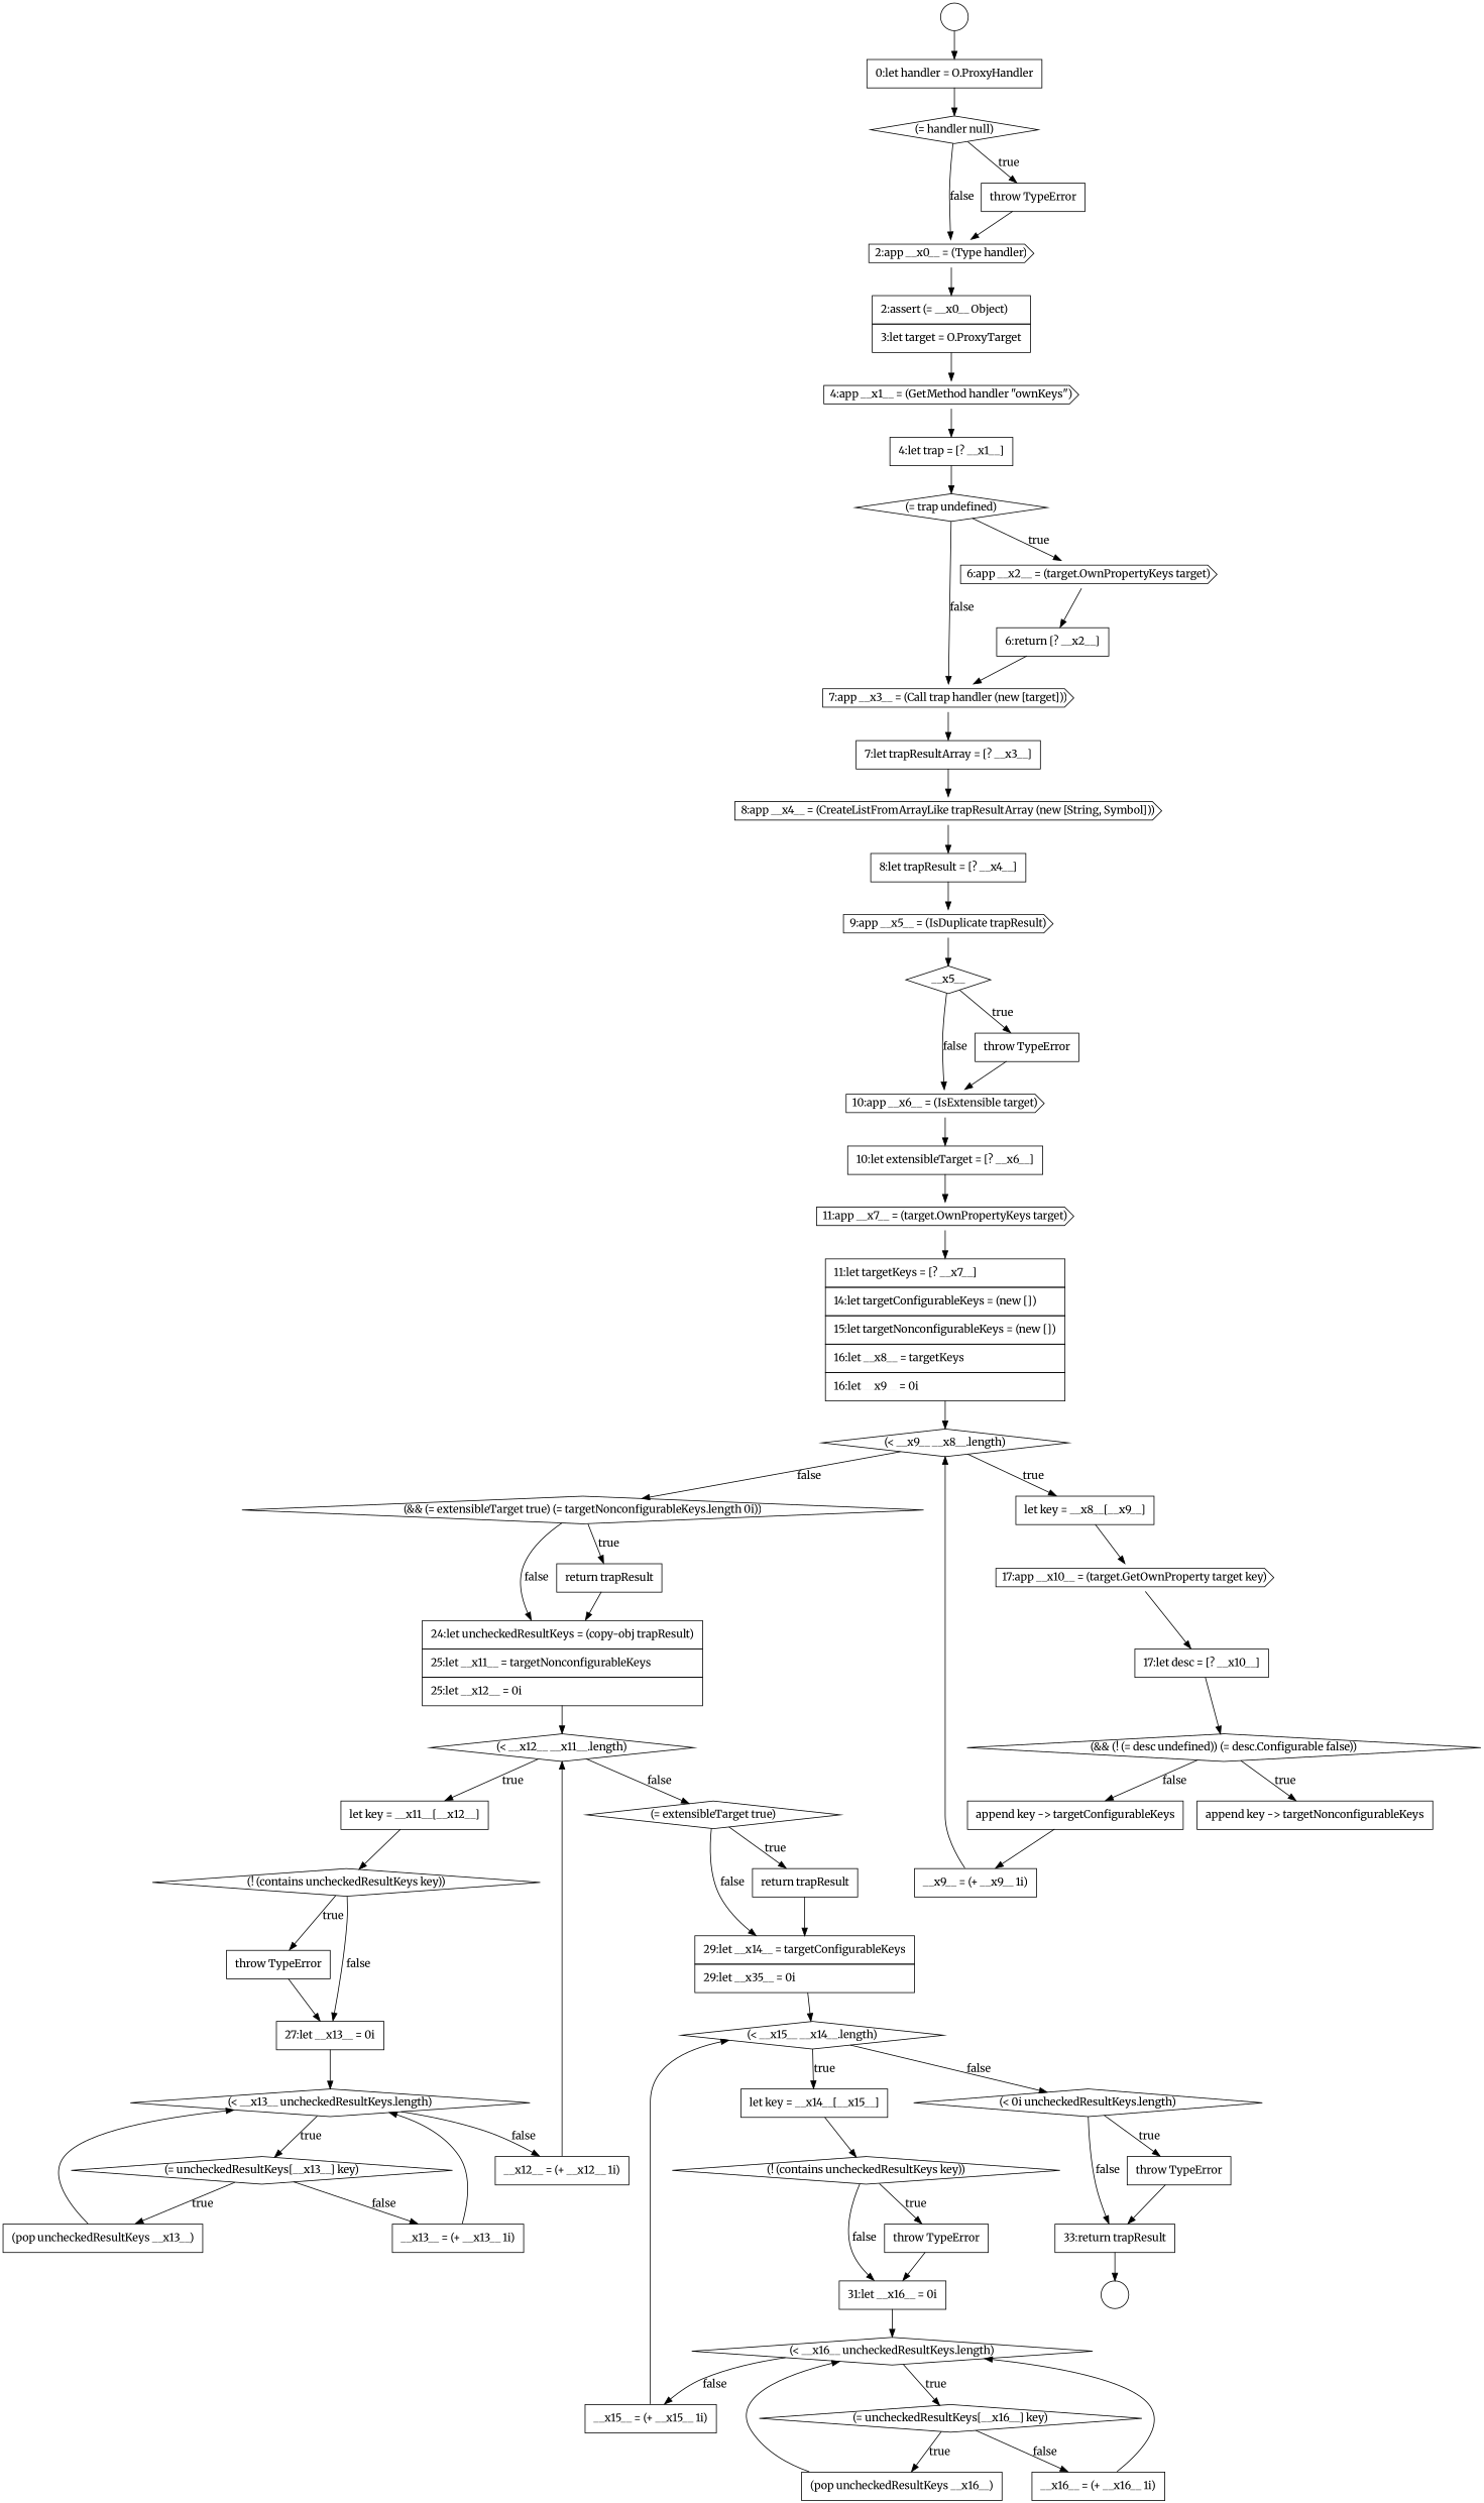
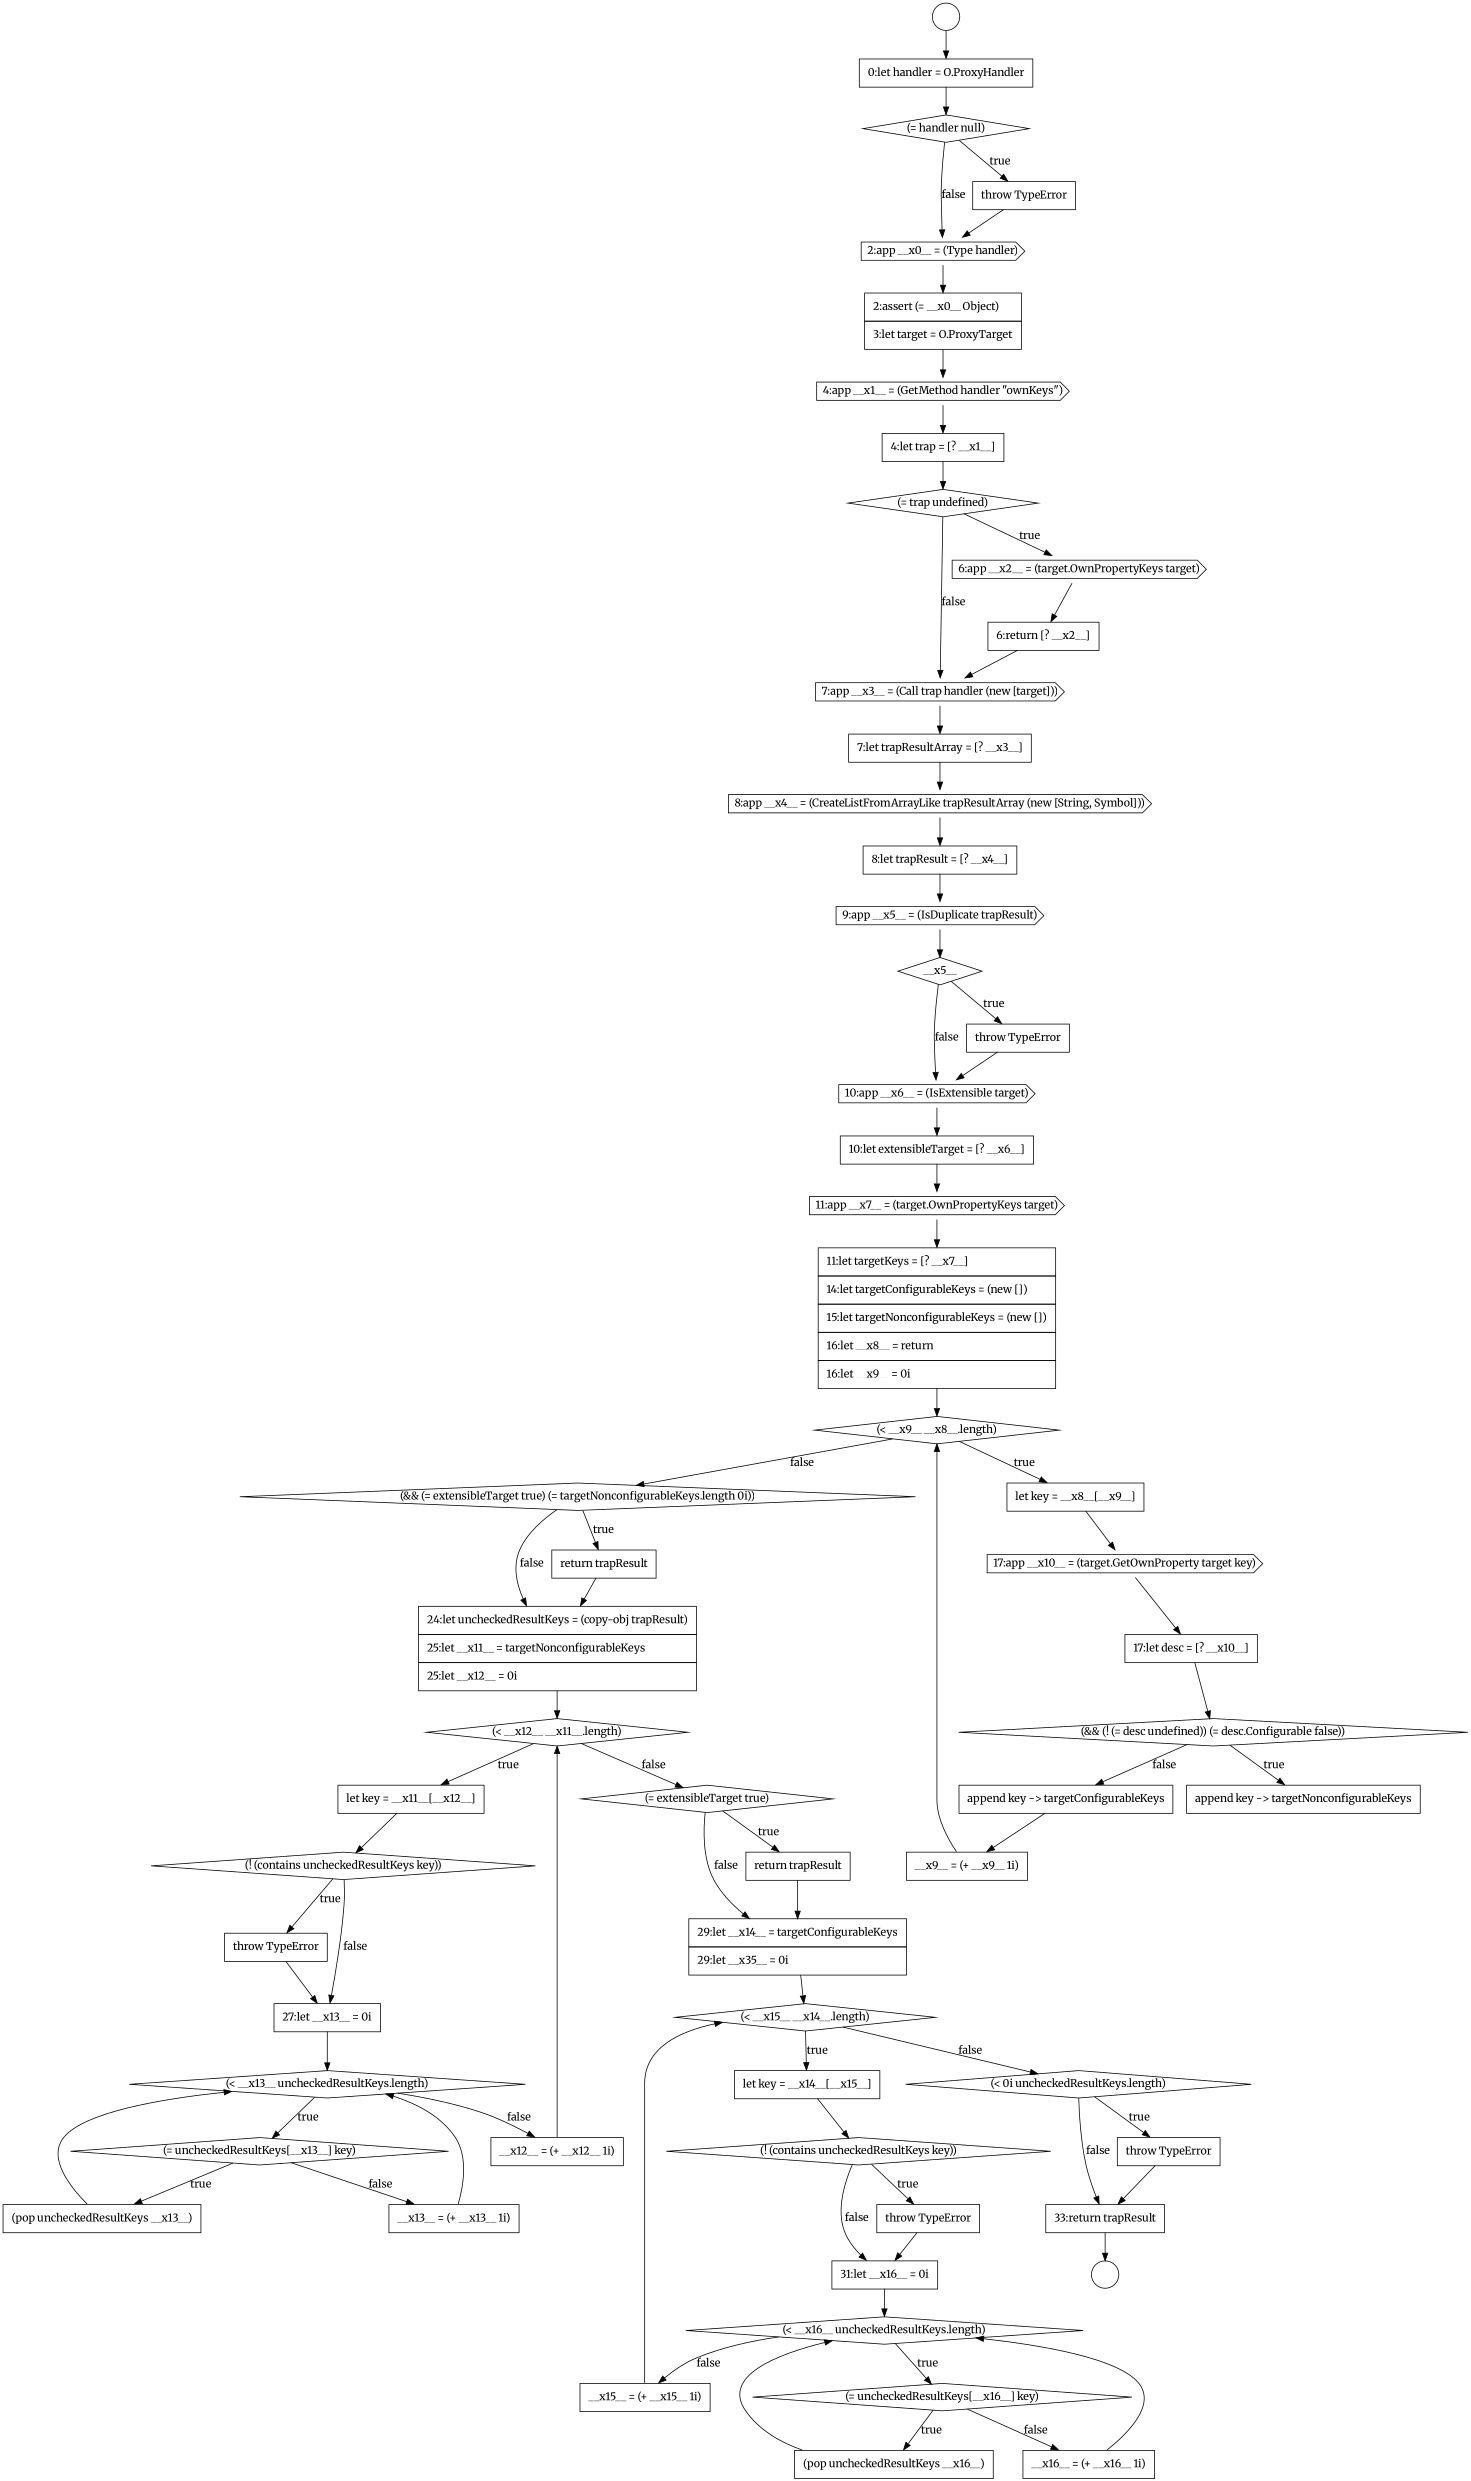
  digraph {
    fontname=Merriweather
    node [color=black fillcolor=white fontname=Merriweather shape=none style=filled margin=0]
    edge [color=black fontname=Merriweather]
    n1 [label=<<font color="black">2:app __x0__ = (Type handler)</font>> shape=cds margin=""]
    n2 [label=<<font color="black">     <table border="0" cellborder="1" cellspacing="0" cellpadding="10">       <tr><td align="left">2:assert (= __x0__ Object)</td></tr>       <tr><td align="left">3:let target = O.ProxyTarget</td></tr>     </table>   </font>>]
    n3 [label=<<font color="black">4:app __x1__ = (GetMethod handler &quot;ownKeys&quot;)</font>> shape=cds margin=""]
    n4 [label=<<font color="black">     <table border="0" cellborder="1" cellspacing="0" cellpadding="10">       <tr><td align="left">7:let trapResultArray = [? __x3__]</td></tr>     </table>   </font>>]
    n5 [label=<<font color="black">8:app __x4__ = (CreateListFromArrayLike trapResultArray (new [String, Symbol]))</font>> shape=cds margin=""]
    n6 [label=<<font color="black">     <table border="0" cellborder="1" cellspacing="0" cellpadding="10">       <tr><td align="left">8:let trapResult = [? __x4__]</td></tr>     </table>   </font>>]
    n7 [label=<<font color="black">     <table border="0" cellborder="1" cellspacing="0" cellpadding="10">       <tr><td align="left">return trapResult</td></tr>     </table>   </font>>]
    n8 [label=<<font color="black">     <table border="0" cellborder="1" cellspacing="0" cellpadding="10">       <tr><td align="left">29:let __x14__ = targetConfigurableKeys</td></tr>       <tr><td align="left">29:let __x35__ = 0i</td></tr>     </table>   </font>>]
    n9 [label=<<font color="black">(&lt; __x15__ __x14__.length)</font>> shape=diamond margin=""]
    n10 [label=<<font color="black">10:app __x6__ = (IsExtensible target)</font>> shape=cds margin=""]
    n11 [label=<<font color="black">     <table border="0" cellborder="1" cellspacing="0" cellpadding="10">       <tr><td align="left">10:let extensibleTarget = [? __x6__]</td></tr>     </table>   </font>>]
    n12 [label=<<font color="black">11:app __x7__ = (target.OwnPropertyKeys target)</font>> shape=cds margin=""]
    n13 [label=<<font color="black">     <table border="0" cellborder="1" cellspacing="0" cellpadding="10">       <tr><td align="left">(pop uncheckedResultKeys __x13__)</td></tr>     </table>   </font>>]
    n14 [label=<<font color="black">(&lt; __x13__ uncheckedResultKeys.length)</font>> shape=diamond margin=""]
    n15 [label=<<font color="black">(= uncheckedResultKeys[__x13__] key)</font>> shape=diamond margin=""]
    n16 [label=<<font color="black">     <table border="0" cellborder="1" cellspacing="0" cellpadding="10">       <tr><td align="left">__x12__ = (+ __x12__ 1i)</td></tr>     </table>   </font>>]
    n17 [label=<<font color="black">(&amp;&amp; (! (= desc undefined)) (= desc.Configurable false))</font>> shape=diamond margin=""]
    n18 [label=<<font color="black">     <table border="0" cellborder="1" cellspacing="0" cellpadding="10">       <tr><td align="left">append key -&gt; targetConfigurableKeys</td></tr>     </table>   </font>>]
    n19 [label=<<font color="black">     <table border="0" cellborder="1" cellspacing="0" cellpadding="10">       <tr><td align="left">append key -&gt; targetNonconfigurableKeys</td></tr>     </table>   </font>>]
    n20 [label=<<font color="black">     <table border="0" cellborder="1" cellspacing="0" cellpadding="10">       <tr><td align="left">__x9__ = (+ __x9__ 1i)</td></tr>     </table>   </font>>]
    n21 [label=<<font color="black">(&lt; __x9__ __x8__.length)</font>> shape=diamond margin=""]
    n22 [label=<<font color="black">(&amp;&amp; (= extensibleTarget true) (= targetNonconfigurableKeys.length 0i))</font>> shape=diamond margin=""]
    n23 [label=<<font color="black">     <table border="0" cellborder="1" cellspacing="0" cellpadding="10">       <tr><td align="left">let key = __x8__[__x9__]</td></tr>     </table>   </font>>]
    n24 [label=<<font color="black">     <table border="0" cellborder="1" cellspacing="0" cellpadding="10">       <tr><td align="left">return trapResult</td></tr>     </table>   </font>>]
    n25 [label=<<font color="black">     <table border="0" cellborder="1" cellspacing="0" cellpadding="10">       <tr><td align="left">24:let uncheckedResultKeys = (copy-obj trapResult)</td></tr>       <tr><td align="left">25:let __x11__ = targetNonconfigurableKeys</td></tr>       <tr><td align="left">25:let __x12__ = 0i</td></tr>     </table>   </font>>]
    n26 [label=<<font color="black">17:app __x10__ = (target.GetOwnProperty target key)</font>> shape=cds margin=""]
    n27 [label=<<font color="black">(&lt; __x16__ uncheckedResultKeys.length)</font>> shape=diamond margin=""]
    n28 [label=<<font color="black">     <table border="0" cellborder="1" cellspacing="0" cellpadding="10">       <tr><td align="left">__x15__ = (+ __x15__ 1i)</td></tr>     </table>   </font>>]
    n29 [label=<<font color="black">(= uncheckedResultKeys[__x16__] key)</font>> shape=diamond margin=""]
    n30 [label=<<font color="black">     <table border="0" cellborder="1" cellspacing="0" cellpadding="10">       <tr><td align="left">(pop uncheckedResultKeys __x16__)</td></tr>     </table>   </font>>]
    n31 [label=<<font color="black">     <table border="0" cellborder="1" cellspacing="0" cellpadding="10">       <tr><td align="left">__x16__ = (+ __x16__ 1i)</td></tr>     </table>   </font>>]
    n32 [label=<<font color="black">     <table border="0" cellborder="1" cellspacing="0" cellpadding="10">       <tr><td align="left">let key = __x11__[__x12__]</td></tr>     </table>   </font>>]
    n33 [label=<<font color="black">(! (contains uncheckedResultKeys key))</font>> shape=diamond margin=""]
    n34 [label=<<font color="black">     <table border="0" cellborder="1" cellspacing="0" cellpadding="10">       <tr><td align="left">throw TypeError</td></tr>     </table>   </font>>]
    n35 [label=<<font color="black">     <table border="0" cellborder="1" cellspacing="0" cellpadding="10">       <tr><td align="left">27:let __x13__ = 0i</td></tr>     </table>   </font>>]
    n36 [label=<<font color="black">     <table border="0" cellborder="1" cellspacing="0" cellpadding="10">       <tr><td align="left">__x13__ = (+ __x13__ 1i)</td></tr>     </table>   </font>>]
    n37 [label=<<font color="black">(&lt; __x12__ __x11__.length)</font>> shape=diamond margin=""]
-   n38 [label=<<font color="black">     <table border="0" cellborder="1" cellspacing="0" cellpadding="10">       <tr><td align="left">11:let targetKeys = [? __x7__]</td></tr>       <tr><td align="left">14:let targetConfigurableKeys = (new [])</td></tr>       <tr><td align="left">15:let targetNonconfigurableKeys = (new [])</td></tr>       <tr><td align="left">16:let __x8__ = targetKeys</td></tr>       <tr><td align="left">16:let __x9__ = 0i</td></tr>     </table>   </font>>]
+   n38 [label=<<font color="black">     <table border="0" cellborder="1" cellspacing="0" cellpadding="10">       <tr><td align="left">11:let targetKeys = [? __x7__]</td></tr>       <tr><td align="left">14:let targetConfigurableKeys = (new [])</td></tr>       <tr><td align="left">15:let targetNonconfigurableKeys = (new [])</td></tr>       <tr><td align="left">16:let __x8__ = return</td></tr>       <tr><td align="left">16:let __x9__ = 0i</td></tr>     </table>   </font>>]
    n39 [label=" " shape=circle margin=""]
    n40 [label=<<font color="black">     <table border="0" cellborder="1" cellspacing="0" cellpadding="10">       <tr><td align="left">throw TypeError</td></tr>     </table>   </font>>]
    n41 [label=<<font color="black">     <table border="0" cellborder="1" cellspacing="0" cellpadding="10">       <tr><td align="left">31:let __x16__ = 0i</td></tr>     </table>   </font>>]
    n42 [label=<<font color="black">     <table border="0" cellborder="1" cellspacing="0" cellpadding="10">       <tr><td align="left">throw TypeError</td></tr>     </table>   </font>>]
    n43 [label=" " shape=circle margin=""]
    n44 [label=<<font color="black">     <table border="0" cellborder="1" cellspacing="0" cellpadding="10">       <tr><td align="left">0:let handler = O.ProxyHandler</td></tr>     </table>   </font>>]
    n45 [label=<<font color="black">(= handler null)</font>> shape=diamond margin=""]
    n46 [label=<<font color="black">__x5__</font>> shape=diamond margin=""]
    n47 [label=<<font color="black">(! (contains uncheckedResultKeys key))</font>> shape=diamond margin=""]
    n48 [label=<<font color="black">9:app __x5__ = (IsDuplicate trapResult)</font>> shape=cds margin=""]
    n49 [label=<<font color="black">(= extensibleTarget true)</font>> shape=diamond margin=""]
    n50 [label=<<font color="black">     <table border="0" cellborder="1" cellspacing="0" cellpadding="10">       <tr><td align="left">let key = __x14__[__x15__]</td></tr>     </table>   </font>>]
    n51 [label=<<font color="black">(&lt; 0i uncheckedResultKeys.length)</font>> shape=diamond margin=""]
    n52 [label=<<font color="black">     <table border="0" cellborder="1" cellspacing="0" cellpadding="10">       <tr><td align="left">throw TypeError</td></tr>     </table>   </font>>]
    n53 [label=<<font color="black">(= trap undefined)</font>> shape=diamond margin=""]
    n54 [label=<<font color="black">7:app __x3__ = (Call trap handler (new [target]))</font>> shape=cds margin=""]
    n55 [label=<<font color="black">6:app __x2__ = (target.OwnPropertyKeys target)</font>> shape=cds margin=""]
    n56 [label=<<font color="black">     <table border="0" cellborder="1" cellspacing="0" cellpadding="10">       <tr><td align="left">6:return [? __x2__]</td></tr>     </table>   </font>>]
    n57 [label=<<font color="black">     <table border="0" cellborder="1" cellspacing="0" cellpadding="10">       <tr><td align="left">4:let trap = [? __x1__]</td></tr>     </table>   </font>>]
    n58 [label=<<font color="black">     <table border="0" cellborder="1" cellspacing="0" cellpadding="10">       <tr><td align="left">33:return trapResult</td></tr>     </table>   </font>>]
    n59 [label=<<font color="black">     <table border="0" cellborder="1" cellspacing="0" cellpadding="10">       <tr><td align="left">throw TypeError</td></tr>     </table>   </font>>]
    n60 [label=<<font color="black">     <table border="0" cellborder="1" cellspacing="0" cellpadding="10">       <tr><td align="left">17:let desc = [? __x10__]</td></tr>     </table>   </font>>]
    n1 -> n2
    n2 -> n3
    n3 -> n57
    n4 -> n5
    n5 -> n6
    n6 -> n48
    n7 -> n8
    n8 -> n9
    n9 -> n50 [label=<<font color="black">true</font>>]
    n9 -> n51 [label=<<font color="black">false</font>>]
    n10 -> n11
    n11 -> n12
    n12 -> n38
    n13 -> n14
    n14 -> n15 [label=<<font color="black">true</font>>]
    n14 -> n16 [label=<<font color="black">false</font>>]
    n15 -> n13 [label=<<font color="black">true</font>>]
    n15 -> n36 [label=<<font color="black">false</font>>]
    n16 -> n37
    n17 -> n18 [label=<<font color="black">false</font>>]
    n17 -> n19 [label=<<font color="black">true</font>>]
    n18 -> n20
    n20 -> n21
    n21 -> n22 [label=<<font color="black">false</font>>]
    n21 -> n23 [label=<<font color="black">true</font>>]
    n22 -> n24 [label=<<font color="black">true</font>>]
    n22 -> n25 [label=<<font color="black">false</font>>]
    n23 -> n26
    n24 -> n25
    n25 -> n37
    n26 -> n60
    n27 -> n28 [label=<<font color="black">false</font>>]
    n27 -> n29 [label=<<font color="black">true</font>>]
    n28 -> n9
    n29 -> n30 [label=<<font color="black">true</font>>]
    n29 -> n31 [label=<<font color="black">false</font>>]
    n30 -> n27
    n31 -> n27
    n32 -> n33
    n33 -> n34 [label=<<font color="black">true</font>>]
    n33 -> n35 [label=<<font color="black">false</font>>]
    n34 -> n35
    n35 -> n14
    n36 -> n14
    n37 -> n32 [label=<<font color="black">true</font>>]
    n37 -> n49 [label=<<font color="black">false</font>>]
    n38 -> n21
    n40 -> n41
    n41 -> n27
    n42 -> n10
    n43 -> n44
    n44 -> n45
    n45 -> n1 [label=<<font color="black">false</font>>]
    n45 -> n52 [label=<<font color="black">true</font>>]
    n46 -> n10 [label=<<font color="black">false</font>>]
    n46 -> n42 [label=<<font color="black">true</font>>]
    n47 -> n40 [label=<<font color="black">true</font>>]
    n47 -> n41 [label=<<font color="black">false</font>>]
    n48 -> n46
    n49 -> n7 [label=<<font color="black">true</font>>]
    n49 -> n8 [label=<<font color="black">false</font>>]
    n50 -> n47
    n51 -> n58 [label=<<font color="black">false</font>>]
    n51 -> n59 [label=<<font color="black">true</font>>]
    n52 -> n1
    n53 -> n54 [label=<<font color="black">false</font>>]
    n53 -> n55 [label=<<font color="black">true</font>>]
    n54 -> n4
    n55 -> n56
    n56 -> n54
    n57 -> n53
    n58 -> n39
    n59 -> n58
    n60 -> n17
  }
